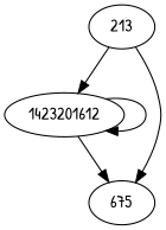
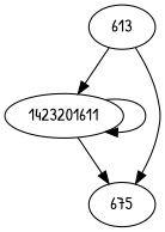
  digraph {
    fontname="Patrick Hand"
    node [fontname="Patrick Hand"]
    edge [fontname="Patrick Hand"]
-   1423201612
+   1423201612 [label=1423201611]
    n2 [label=675]
-   613 [label=213]
+   613
    1423201612 -> 1423201612
    1423201612 -> n2
    613 -> 1423201612
    613 -> n2
  }
